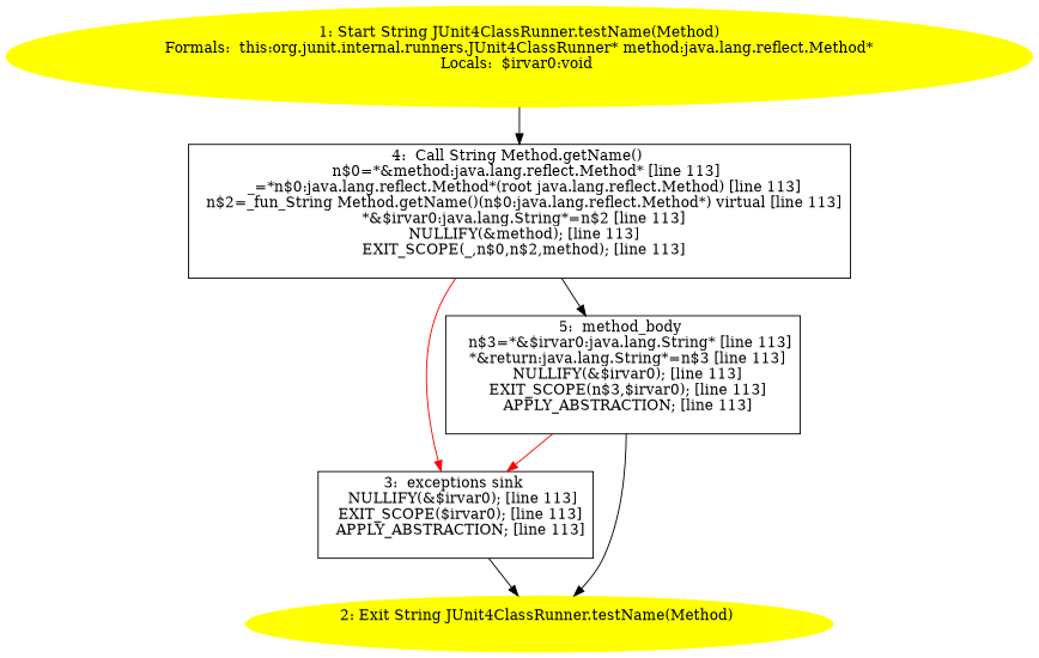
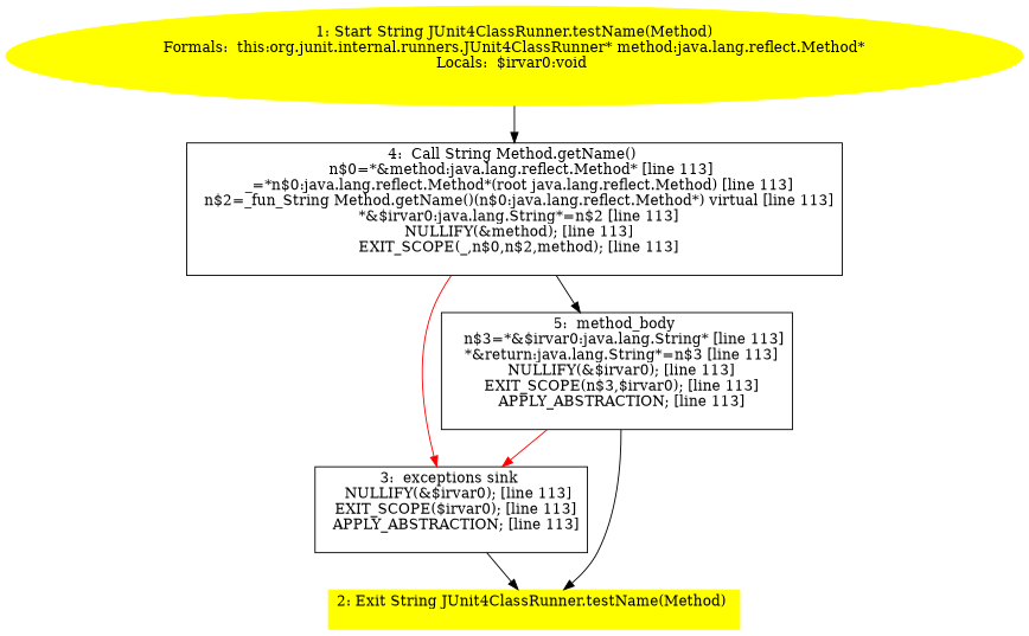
  digraph {
    node [shape=box]
    n1 [color=yellow label="1: Start String JUnit4ClassRunner.testName(Method)\nFormals:  this:org.junit.internal.runners.JUnit4ClassRunner* method:java.lang.reflect.Method*\nLocals:  $irvar0:void \n  " style=filled shape=""]
    n2 [label="4:  Call String Method.getName() \n   n$0=*&method:java.lang.reflect.Method* [line 113]\n  _=*n$0:java.lang.reflect.Method*(root java.lang.reflect.Method) [line 113]\n  n$2=_fun_String Method.getName()(n$0:java.lang.reflect.Method*) virtual [line 113]\n  *&$irvar0:java.lang.String*=n$2 [line 113]\n  NULLIFY(&method); [line 113]\n  EXIT_SCOPE(_,n$0,n$2,method); [line 113]\n "]
    n3 [label="3:  exceptions sink \n   NULLIFY(&$irvar0); [line 113]\n  EXIT_SCOPE($irvar0); [line 113]\n  APPLY_ABSTRACTION; [line 113]\n "]
    n4 [label="5:  method_body \n   n$3=*&$irvar0:java.lang.String* [line 113]\n  *&return:java.lang.String*=n$3 [line 113]\n  NULLIFY(&$irvar0); [line 113]\n  EXIT_SCOPE(n$3,$irvar0); [line 113]\n  APPLY_ABSTRACTION; [line 113]\n "]
-   n5 [color=yellow label="2: Exit String JUnit4ClassRunner.testName(Method) \n  " style=filled shape=""]
+   n5 [color=yellow label="2: Exit String JUnit4ClassRunner.testName(Method) \n  " style=filled]
    n1 -> n2
    n2 -> n3 [color=red]
    n2 -> n4
    n3 -> n5
    n4 -> n3 [color=red]
    n4 -> n5
  }
